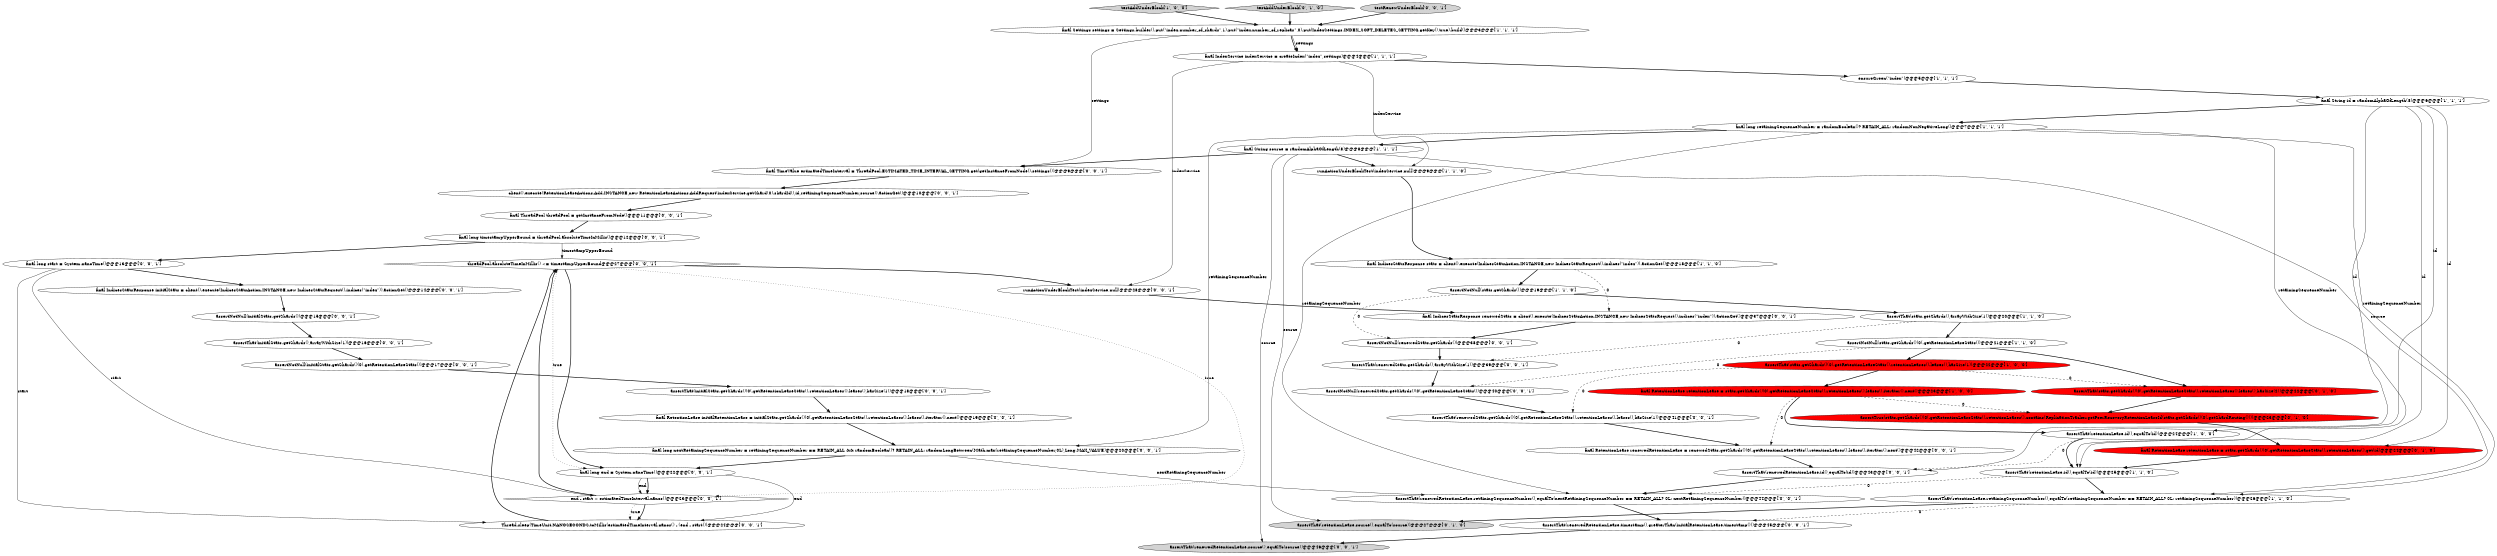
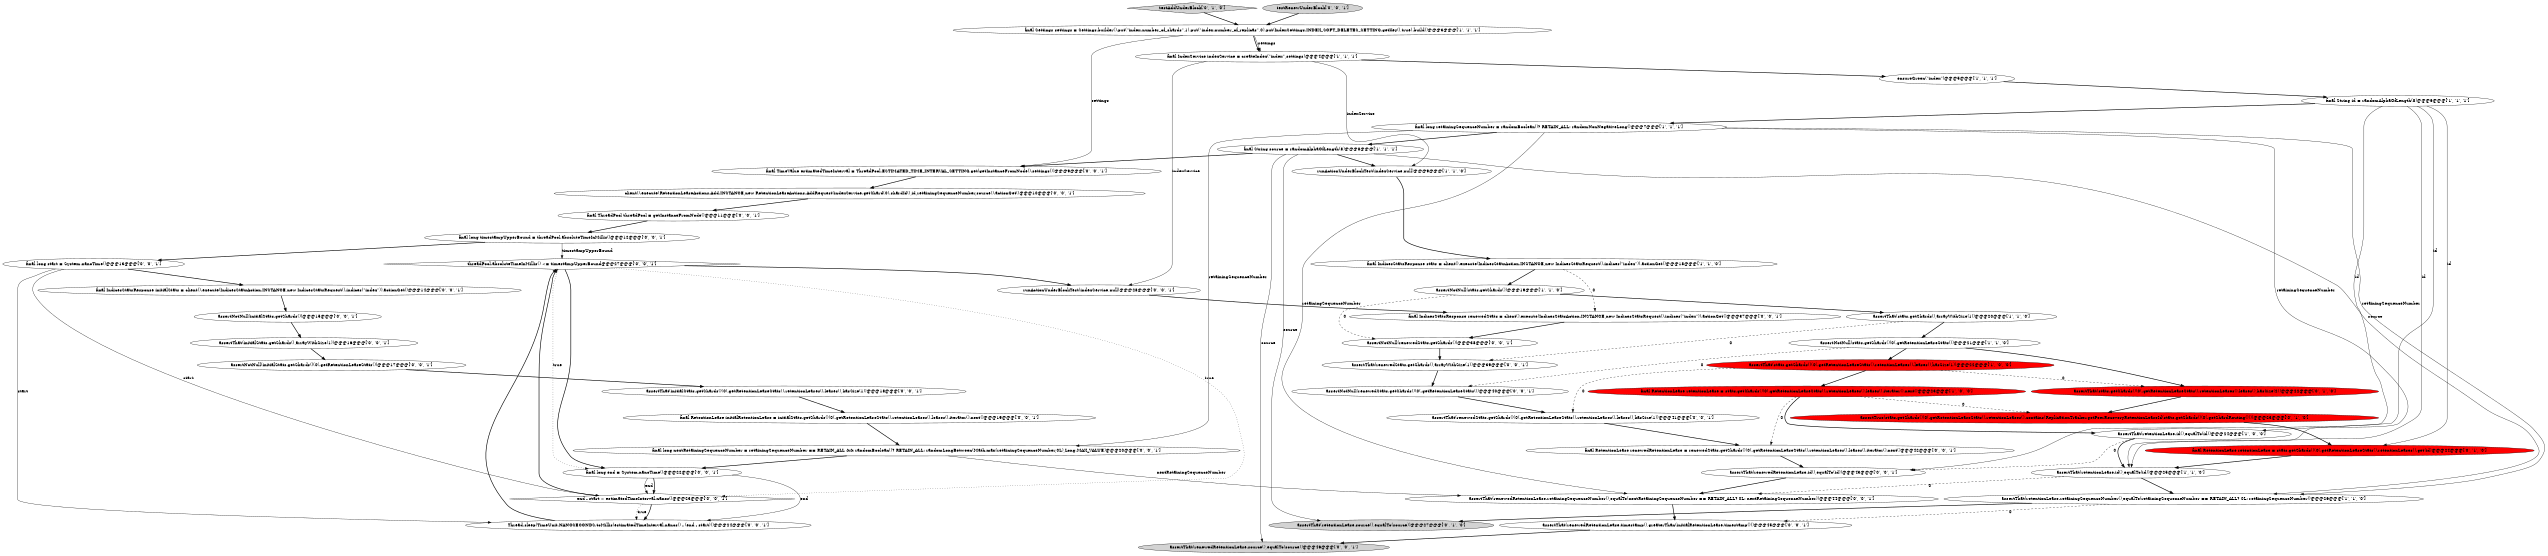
  digraph {
    node [fillcolor=white shape=ellipse style=filled]
    edge [style=bold]
-   n1 [fillcolor=lightgray label="testAddUnderBlock['1', '0', '0']" shape=diamond]
    n2 [label="final Settings settings = Settings.builder().put(\"index.number_of_shards\",1).put(\"index.number_of_replicas\",0).put(IndexSettings.INDEX_SOFT_DELETES_SETTING.getKey(),true).build()@@@3@@@['1', '1', '1']"]
    n3 [label="final TimeValue estimatedTimeInterval = ThreadPool.ESTIMATED_TIME_INTERVAL_SETTING.get(getInstanceFromNode().settings())@@@9@@@['0', '0', '1']"]
    n4 [label="final IndexService indexService = createIndex(\"index\",settings)@@@4@@@['1', '1', '1']"]
    n5 [label="assertThat(renewedRetentionLease.id(),equalTo(id))@@@43@@@['0', '0', '1']"]
    n6 [label="assertThat(renewedRetentionLease.retainingSequenceNumber(),equalTo(nextRetainingSequenceNumber == RETAIN_ALL? 0L: nextRetainingSequenceNumber))@@@44@@@['0', '0', '1']"]
    n7 [label="assertThat(renewedRetentionLease.timestamp(),greaterThan(initialRetentionLease.timestamp()))@@@45@@@['0', '0', '1']"]
    n8 [label="client().execute(RetentionLeaseActions.Add.INSTANCE,new RetentionLeaseActions.AddRequest(indexService.getShard(0).shardId(),id,retainingSequenceNumber,source)).actionGet()@@@10@@@['0', '0', '1']"]
    n9 [label="runActionUnderBlockTest(indexService,null)@@@28@@@['0', '0', '1']"]
    n10 [label="runActionUnderBlockTest(indexService,null)@@@9@@@['1', '1', '0']"]
    n11 [label="ensureGreen(\"index\")@@@5@@@['1', '1', '1']"]
    n12 [fillcolor=lightgray label="assertThat(renewedRetentionLease.source(),equalTo(source))@@@46@@@['0', '0', '1']"]
    n13 [label="final long timestampUpperBound = threadPool.absoluteTimeInMillis()@@@12@@@['0', '0', '1']"]
    n14 [label="threadPool.absoluteTimeInMillis() <= timestampUpperBound@@@27@@@['0', '0', '1']" shape=diamond]
    n15 [label="final long start = System.nanoTime()@@@13@@@['0', '0', '1']"]
    n16 [label="end - start < estimatedTimeInterval.nanos()@@@23@@@['0', '0', '1']" shape=diamond]
    n17 [label="final long end = System.nanoTime()@@@22@@@['0', '0', '1']"]
    n18 [label="Thread.sleep(TimeUnit.NANOSECONDS.toMillis(estimatedTimeInterval.nanos() - (end - start)))@@@24@@@['0', '0', '1']"]
    n19 [label="final IndicesStatsResponse initialStats = client().execute(IndicesStatsAction.INSTANCE,new IndicesStatsRequest().indices(\"index\")).actionGet()@@@14@@@['0', '0', '1']"]
    n20 [label="final IndicesStatsResponse renewedStats = client().execute(IndicesStatsAction.INSTANCE,new IndicesStatsRequest().indices(\"index\")).actionGet()@@@37@@@['0', '0', '1']"]
    n21 [fillcolor=red label="assertThat(stats.getShards()(0(.getRetentionLeaseStats().retentionLeases().leases(),hasSize(2))@@@22@@@['0', '1', '0']"]
    n22 [fillcolor=red label="assertTrue(stats.getShards()(0(.getRetentionLeaseStats().retentionLeases().contains(ReplicationTracker.getPeerRecoveryRetentionLeaseId(stats.getShards()(0(.getShardRouting())))@@@23@@@['0', '1', '0']"]
    n23 [fillcolor=red label="final RetentionLease retentionLease = stats.getShards()(0(.getRetentionLeaseStats().retentionLeases().get(id)@@@24@@@['0', '1', '0']"]
    n24 [label="assertThat(retentionLease.id(),equalTo(id))@@@24@@@['1', '0', '0']"]
    n25 [label="assertThat(retentionLease.id(),equalTo(id))@@@25@@@['1', '1', '0']"]
    n26 [label="assertThat(retentionLease.retainingSequenceNumber(),equalTo(retainingSequenceNumber == RETAIN_ALL? 0L: retainingSequenceNumber))@@@26@@@['1', '1', '0']"]
    n27 [label="final long retainingSequenceNumber = randomBoolean()? RETAIN_ALL: randomNonNegativeLong()@@@7@@@['1', '1', '1']"]
    n28 [label="final String source = randomAlphaOfLength(8)@@@8@@@['1', '1', '1']"]
    n29 [label="final long nextRetainingSequenceNumber = retainingSequenceNumber == RETAIN_ALL && randomBoolean()? RETAIN_ALL: randomLongBetween(Math.max(retainingSequenceNumber,0L),Long.MAX_VALUE)@@@20@@@['0', '0', '1']"]
    n30 [fillcolor=lightgray label="assertThat(retentionLease.source(),equalTo(source))@@@27@@@['0', '1', '0']"]
    n31 [label="assertNotNull(renewedStats.getShards()(0(.getRetentionLeaseStats())@@@40@@@['0', '0', '1']"]
    n32 [label="assertThat(renewedStats.getShards()(0(.getRetentionLeaseStats().retentionLeases().leases(),hasSize(1))@@@41@@@['0', '0', '1']"]
    n33 [label="final RetentionLease renewedRetentionLease = renewedStats.getShards()(0(.getRetentionLeaseStats().retentionLeases().leases().iterator().next()@@@42@@@['0', '0', '1']"]
    n34 [label="assertNotNull(renewedStats.getShards())@@@38@@@['0', '0', '1']"]
    n35 [label="assertThat(renewedStats.getShards(),arrayWithSize(1))@@@39@@@['0', '0', '1']"]
    n36 [label="final String id = randomAlphaOfLength(8)@@@6@@@['1', '1', '1']"]
    n37 [label="final IndicesStatsResponse stats = client().execute(IndicesStatsAction.INSTANCE,new IndicesStatsRequest().indices(\"index\")).actionGet()@@@18@@@['1', '1', '0']"]
    n38 [label="assertThat(initialStats.getShards(),arrayWithSize(1))@@@16@@@['0', '0', '1']"]
    n39 [label="assertNotNull(initialStats.getShards()(0(.getRetentionLeaseStats())@@@17@@@['0', '0', '1']"]
    n40 [label="assertThat(initialStats.getShards()(0(.getRetentionLeaseStats().retentionLeases().leases(),hasSize(1))@@@18@@@['0', '0', '1']"]
    n41 [label="assertNotNull(initialStats.getShards())@@@15@@@['0', '0', '1']"]
    n42 [label="final ThreadPool threadPool = getInstanceFromNode()@@@11@@@['0', '0', '1']"]
    n43 [label="assertThat(stats.getShards(),arrayWithSize(1))@@@20@@@['1', '1', '0']"]
    n44 [label="assertNotNull(stats.getShards()(0(.getRetentionLeaseStats())@@@21@@@['1', '1', '0']"]
    n45 [fillcolor=red label="assertThat(stats.getShards()(0(.getRetentionLeaseStats().retentionLeases().leases(),hasSize(1))@@@22@@@['1', '0', '0']"]
    n46 [label="assertNotNull(stats.getShards())@@@19@@@['1', '1', '0']"]
    n47 [fillcolor=lightgray label="testAddUnderBlock['0', '1', '0']" shape=diamond]
    n48 [fillcolor=red label="final RetentionLease retentionLease = stats.getShards()(0(.getRetentionLeaseStats().retentionLeases().leases().iterator().next()@@@23@@@['1', '0', '0']"]
    n49 [label="final RetentionLease initialRetentionLease = initialStats.getShards()(0(.getRetentionLeaseStats().retentionLeases().leases().iterator().next()@@@19@@@['0', '0', '1']"]
    n50 [fillcolor=lightgray label="testRenewUnderBlock['0', '0', '1']"]
-   n1 -> n2
    n2 -> n3 [label=settings style=solid]
    n2 -> n4 [label=settings style=solid]
    n2 -> n4
    n3 -> n8
    n4 -> n9 [label=indexService style=solid]
    n4 -> n10 [label=indexService style=solid]
    n4 -> n11
    n5 -> n6
    n6 -> n7
    n7 -> n12
    n8 -> n42
    n9 -> n20
    n10 -> n37
    n11 -> n36
    n13 -> n14 [label=timestampUpperBound style=solid]
    n13 -> n15
    n14 -> n9
    n14 -> n16 [label=true style=dotted]
    n14 -> n17 [label=true style=dotted]
    n14 -> n17
    n15 -> n16 [label=start style=solid]
    n15 -> n18 [label=start style=solid]
    n15 -> n19
    n16 -> n14
    n16 -> n18
    n16 -> n18 [label=true style=dotted]
    n17 -> n16
    n17 -> n16 [label=end style=solid]
    n17 -> n18 [label=end style=solid]
    n18 -> n14
    n19 -> n41
    n20 -> n34
    n21 -> n22
    n22 -> n23
    n23 -> n25
    n24 -> n5 [label=0 style=dashed]
    n24 -> n25
    n25 -> n6 [label=0 style=dashed]
    n25 -> n26
    n26 -> n7 [label=0 style=dashed]
    n26 -> n30
    n27 -> n6 [label=retainingSequenceNumber style=solid]
    n27 -> n25 [label=retainingSequenceNumber style=solid]
    n27 -> n26 [label=retainingSequenceNumber style=solid]
    n27 -> n28
    n27 -> n29 [label=retainingSequenceNumber style=solid]
    n28 -> n3
    n28 -> n10
    n28 -> n12 [label=source style=solid]
    n28 -> n26 [label=source style=solid]
    n28 -> n30 [label=source style=solid]
    n29 -> n6 [label=nextRetainingSequenceNumber style=solid]
    n29 -> n17
    n31 -> n32
    n32 -> n33
    n33 -> n5
    n34 -> n35
    n35 -> n31
    n36 -> n5 [label=id style=solid]
    n36 -> n23 [label=id style=solid]
    n36 -> n24 [label=id style=solid]
    n36 -> n25 [label=id style=solid]
    n36 -> n27
    n37 -> n20 [label=0 style=dashed]
    n37 -> n46
    n38 -> n39
    n39 -> n40
    n40 -> n49
    n41 -> n38
    n42 -> n13
    n43 -> n35 [label=0 style=dashed]
    n43 -> n44
    n44 -> n21
    n44 -> n31 [label=0 style=dashed]
    n44 -> n45
    n45 -> n21 [label=0 style=dashed]
    n45 -> n32 [label=0 style=dashed]
    n45 -> n48
    n46 -> n34 [label=0 style=dashed]
    n46 -> n43
    n47 -> n2
    n48 -> n22 [label=0 style=dashed]
    n48 -> n24
    n48 -> n33 [label=0 style=dashed]
    n49 -> n29
    n50 -> n2
  }
